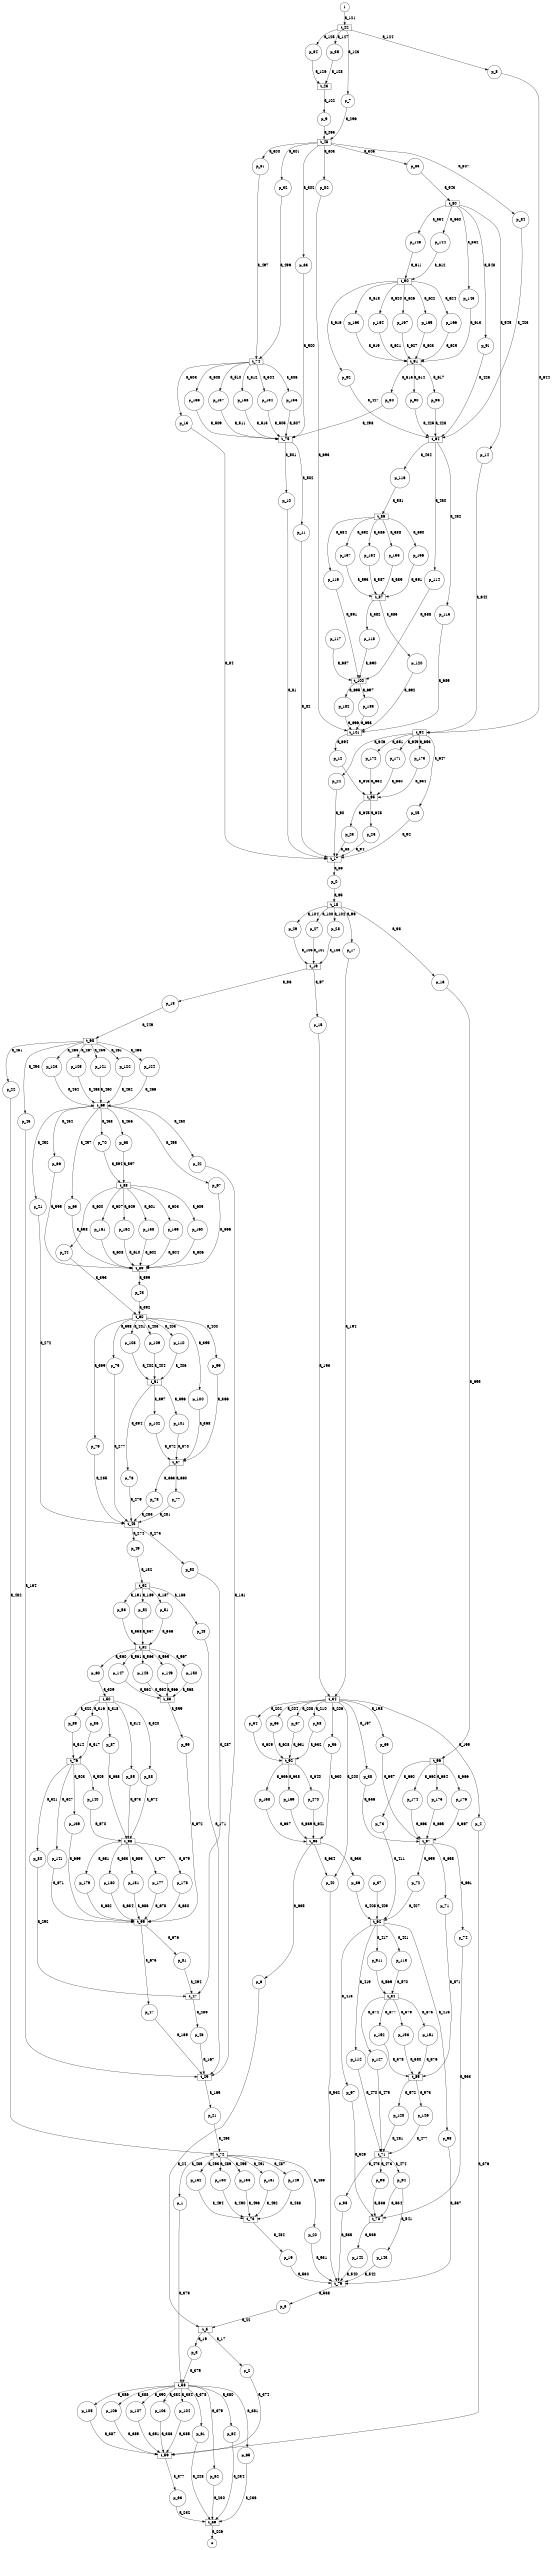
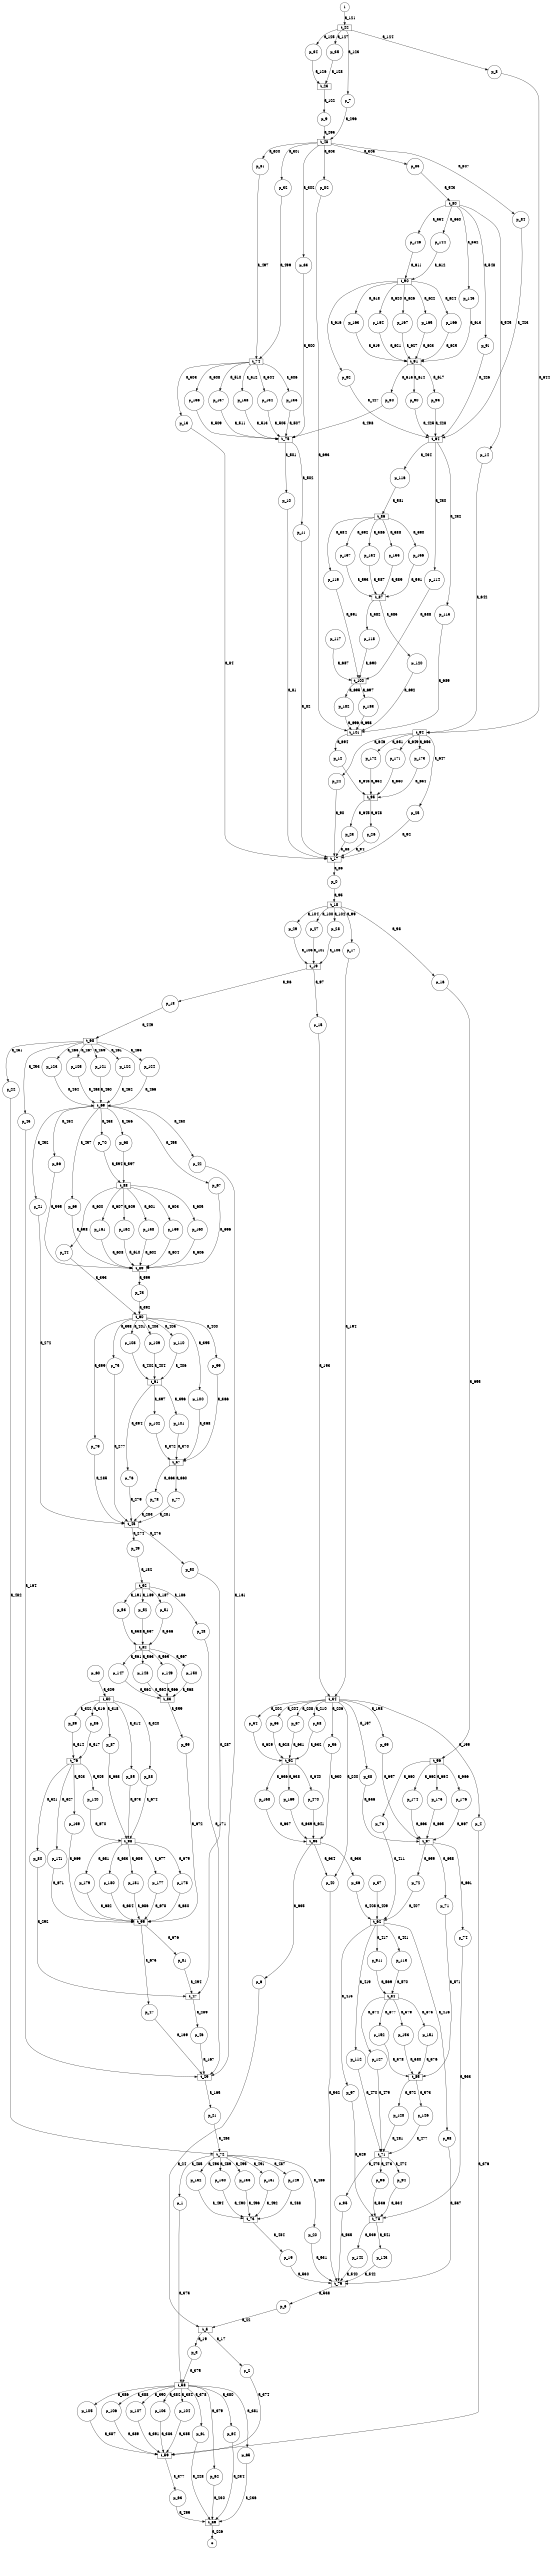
  digraph {
    node [shape=circle]
    i
    o
    p_0
    p_1
    p_10
    p_100
    p_101
    p_102
    p_103
    p_104
    p_105
    p_106
    p_107
    p_108
    p_109
    p_11
    p_110
    n18 [label=p_911]
    p_112
    p_113
    p_114
    p_115
    p_116
    p_117
    p_118
    p_119
    p_12
    p_120
    p_121
    p_122
    p_123
    p_124
    p_125
    p_126
    p_127
    p_128
    p_129
    p_13
    p_130
    p_131
    p_132
    p_133
    p_134
    p_135
    p_136
    p_137
    p_138
    p_139
    p_14
    p_140
    p_141
    p_142
    p_143
    p_144
    p_145
    p_146
    p_147
    p_148
    p_149
    p_15
    p_150
    p_151
    p_152
    p_153
    p_154
    p_155
    p_156
    p_157
    p_158
    p_159
    p_16
    p_160
    p_161
    p_162
    p_163
    p_164
    p_165
    p_166
    p_167
    p_168
    p_169
    p_17
    n83 [label=p_470]
    p_171
    p_172
    p_173
    p_174
    p_175
    p_176
    p_177
    p_178
    p_179
    p_18
    p_180
    p_181
    p_182
    p_183
    p_19
    p_2
    p_20
    p_21
    p_22
    p_23
    p_24
    p_25
    p_26
    p_27
    p_28
    p_29
    p_3
    p_30
    p_31
    p_32
    p_33
    p_34
    p_35
    p_36
    p_37
    p_38
    p_39
    p_4
    p_40
    p_41
    p_42
    p_43
    p_44
    p_45
    p_46
    p_47
    p_48
    p_49
    p_5
    p_50
    p_51
    p_52
    p_53
    p_54
    p_55
    p_56
    p_57
    p_58
    p_59
    p_6
    p_60
    p_61
    p_62
    p_63
    p_64
    p_65
    p_66
    p_67
    p_68
    p_69
    p_7
    p_70
    p_71
    p_72
    p_73
    p_74
    p_75
    p_76
    p_77
    p_78
    p_79
    p_8
    p_80
    p_81
    p_82
    p_83
    p_84
    p_85
    p_86
    p_87
    p_88
    p_89
    p_9
    p_90
    p_91
    p_92
    p_93
    p_94
    p_95
    p_96
    p_97
    p_98
    p_99
    t_100 [height=0.2 shape=rect]
    t_101 [height=0.2 shape=rect]
    t_17 [height=0.2 shape=rect]
    t_18 [height=0.2 shape=rect]
    t_19 [height=0.2 shape=rect]
    t_22 [height=0.2 shape=rect]
    t_23 [height=0.2 shape=rect]
    t_29 [height=0.2 shape=rect]
    t_32 [height=0.2 shape=rect]
    t_34 [height=0.2 shape=rect]
    t_39 [height=0.2 shape=rect]
    t_45 [height=0.2 shape=rect]
    t_47 [height=0.2 shape=rect]
    t_48 [height=0.2 shape=rect]
    t_5 [height=0.2 shape=rect]
    t_50 [height=0.2 shape=rect]
    t_57 [height=0.2 shape=rect]
    t_58 [height=0.2 shape=rect]
    t_59 [height=0.2 shape=rect]
    t_60 [height=0.2 shape=rect]
    t_61 [height=0.2 shape=rect]
    t_62 [height=0.2 shape=rect]
    t_64 [height=0.2 shape=rect]
    t_68 [height=0.2 shape=rect]
    t_69 [height=0.2 shape=rect]
    t_71 [height=0.2 shape=rect]
    t_72 [height=0.2 shape=rect]
    t_73 [height=0.2 shape=rect]
    t_74 [height=0.2 shape=rect]
    t_75 [height=0.2 shape=rect]
    t_76 [height=0.2 shape=rect]
    t_78 [height=0.2 shape=rect]
    t_79 [height=0.2 shape=rect]
    t_80 [height=0.2 shape=rect]
    t_82 [height=0.2 shape=rect]
    t_83 [height=0.2 shape=rect]
    t_84 [height=0.2 shape=rect]
    t_85 [height=0.2 shape=rect]
    t_86 [height=0.2 shape=rect]
    t_87 [height=0.2 shape=rect]
    t_88 [height=0.2 shape=rect]
    t_89 [height=0.2 shape=rect]
    t_90 [height=0.2 shape=rect]
    t_91 [height=0.2 shape=rect]
    t_92 [height=0.2 shape=rect]
    t_93 [height=0.2 shape=rect]
    t_94 [height=0.2 shape=rect]
    t_95 [height=0.2 shape=rect]
    t_96 [height=0.2 shape=rect]
    t_97 [height=0.2 shape=rect]
    t_98 [height=0.2 shape=rect]
    t_99 [height=0.2 shape=rect]
    subgraph sub_1 {
      color=gray
      shape=circle
      i
      o
      p_0
      p_1
      p_10
      p_100
      p_101
      p_102
      p_103
      p_104
      p_105
      p_106
      p_107
      p_108
      p_109
      p_11
      p_110
      n18
      p_112
      p_113
      p_114
      p_115
      p_116
      p_117
      p_118
      p_119
      p_12
      p_120
      p_121
      p_122
      p_123
      p_124
      p_125
      p_126
      p_127
      p_128
      p_129
      p_13
      p_130
      p_131
      p_132
      p_133
      p_134
      p_135
      p_136
      p_137
      p_138
      p_139
      p_14
      p_140
      p_141
      p_142
      p_143
      p_144
      p_145
      p_146
      p_147
      p_148
      p_149
      p_15
      p_150
      p_151
      p_152
      p_153
      p_154
      p_155
      p_156
      p_157
      p_158
      p_159
      p_16
      p_160
      p_161
      p_162
      p_163
      p_164
      p_165
      p_166
      p_167
      p_168
      p_169
      p_17
      n83
      p_171
      p_172
      p_173
      p_174
      p_175
      p_176
      p_177
      p_178
      p_179
      p_18
      p_180
      p_181
      p_182
      p_183
      p_19
      p_2
      p_20
      p_21
      p_22
      p_23
      p_24
      p_25
      p_26
      p_27
      p_28
      p_29
      p_3
      p_30
      p_31
      p_32
      p_33
      p_34
      p_35
      p_36
      p_37
      p_38
      p_39
      p_4
      p_40
      p_41
      p_42
      p_43
      p_44
      p_45
      p_46
      p_47
      p_48
      p_49
      p_5
      p_50
      p_51
      p_52
      p_53
      p_54
      p_55
      p_56
      p_57
      p_58
      p_59
      p_6
      p_60
      p_61
      p_62
      p_63
      p_64
      p_65
      p_66
      p_67
      p_68
      p_69
      p_7
      p_70
      p_71
      p_72
      p_73
      p_74
      p_75
      p_76
      p_77
      p_78
      p_79
      p_8
      p_80
      p_81
      p_82
      p_83
      p_84
      p_85
      p_86
      p_87
      p_88
      p_89
      p_9
      p_90
      p_91
      p_92
      p_93
      p_94
      p_95
      p_96
      p_97
      p_98
      p_99
    }
    subgraph sub_2 {
      t_100
      t_101
      t_17
      t_18
      t_19
      t_22
      t_23
      t_29
      t_32
      t_34
      t_39
      t_45
      t_47
      t_48
      t_5
      t_50
      t_57
      t_58
      t_59
      t_60
      t_61
      t_62
      t_64
      t_68
      t_69
      t_71
      t_72
      t_73
      t_74
      t_75
      t_76
      t_78
      t_79
      t_80
      t_82
      t_83
      t_84
      t_85
      t_86
      t_87
      t_88
      t_89
      t_90
      t_91
      t_92
      t_93
      t_94
      t_95
      t_96
      t_97
      t_98
      t_99
    }
    i -> t_22 [label=a_121]
    p_0 -> t_18 [label=a_95]
    p_1 -> t_58 [label=a_373]
    p_10 -> t_17 [label=a_81]
    p_100 -> t_57 [label=a_368]
    p_101 -> t_57 [label=a_370]
    p_102 -> t_57 [label=a_372]
    p_103 -> t_59 [label=a_383]
    p_104 -> t_59 [label=a_385]
    p_105 -> t_59 [label=a_387]
    p_106 -> t_59 [label=a_389]
    p_107 -> t_59 [label=a_391]
    p_108 -> t_61 [label=a_402]
    p_109 -> t_61 [label=a_404]
    p_11 -> t_17 [label=a_82]
    p_110 -> t_61 [label=a_406]
    n18 -> t_84 [label=a_569]
    p_112 -> t_71 [label=a_470]
    p_113 -> t_84 [label=a_570]
    p_114 -> t_100 [label=a_688]
    p_115 -> t_101 [label=a_689]
    p_116 -> t_86 [label=a_581]
    p_117 -> t_100 [label=a_687]
    p_118 -> t_100 [label=a_690]
    p_119 -> t_100 [label=a_691]
    p_12 -> t_95 [label=a_643]
    p_120 -> t_101 [label=a_692]
    p_121 -> t_69 [label=a_460]
    p_122 -> t_69 [label=a_462]
    p_123 -> t_69 [label=a_464]
    p_124 -> t_69 [label=a_466]
    p_125 -> t_69 [label=a_468]
    p_126 -> t_71 [label=a_477]
    p_127 -> t_71 [label=a_479]
    p_128 -> t_71 [label=a_481]
    p_129 -> t_73 [label=a_488]
    p_13 -> t_17 [label=a_84]
    p_130 -> t_73 [label=a_490]
    p_131 -> t_73 [label=a_492]
    p_132 -> t_73 [label=a_494]
    p_133 -> t_73 [label=a_496]
    p_134 -> t_75 [label=a_505]
    p_135 -> t_75 [label=a_507]
    p_136 -> t_75 [label=a_509]
    p_137 -> t_75 [label=a_511]
    p_138 -> t_75 [label=a_513]
    p_139 -> t_99 [label=a_669]
    p_14 -> t_94 [label=a_642]
    p_140 -> t_98 [label=a_670]
    p_141 -> t_99 [label=a_671]
    p_142 -> t_79 [label=a_540]
    p_143 -> t_79 [label=a_542]
    p_144 -> t_90 [label=a_612]
    p_145 -> t_91 [label=a_613]
    p_146 -> t_90 [label=a_611]
    p_147 -> t_83 [label=a_562]
    p_148 -> t_83 [label=a_564]
    p_149 -> t_83 [label=a_566]
    p_15 -> t_34 [label=a_193]
    p_150 -> t_83 [label=a_568]
    p_151 -> t_85 [label=a_576]
    p_152 -> t_85 [label=a_578]
    p_153 -> t_85 [label=a_580]
    p_154 -> t_87 [label=a_587]
    p_155 -> t_87 [label=a_589]
    p_156 -> t_87 [label=a_591]
    p_157 -> t_87 [label=a_593]
    p_158 -> t_89 [label=a_602]
    p_159 -> t_89 [label=a_604]
    p_16 -> t_96 [label=a_655]
    p_160 -> t_89 [label=a_606]
    p_161 -> t_89 [label=a_608]
    p_162 -> t_89 [label=a_610]
    p_163 -> t_91 [label=a_619]
    p_164 -> t_91 [label=a_621]
    p_165 -> t_91 [label=a_623]
    p_166 -> t_91 [label=a_625]
    p_167 -> t_91 [label=a_627]
    p_168 -> t_93 [label=a_637]
    p_169 -> t_93 [label=a_639]
    p_17 -> t_34 [label=a_194]
    n83 -> t_93 [label=a_641]
    p_171 -> t_95 [label=a_650]
    p_172 -> t_95 [label=a_652]
    p_173 -> t_95 [label=a_654]
    p_174 -> t_97 [label=a_663]
    p_175 -> t_97 [label=a_665]
    p_176 -> t_97 [label=a_667]
    p_177 -> t_99 [label=a_678]
    p_178 -> t_99 [label=a_680]
    p_179 -> t_99 [label=a_682]
    p_18 -> t_68 [label=a_449]
    p_180 -> t_99 [label=a_684]
    p_181 -> t_99 [label=a_686]
    p_182 -> t_101 [label=a_696]
    p_183 -> t_101 [label=a_698]
    p_19 -> t_79 [label=a_530]
    p_2 -> t_59 [label=a_374]
    p_20 -> t_79 [label=a_531]
    p_21 -> t_72 [label=a_483]
    p_22 -> t_72 [label=a_482]
    p_23 -> t_17 [label=a_88]
    p_24 -> t_17 [label=a_90]
    p_25 -> t_17 [label=a_92]
    p_26 -> t_17 [label=a_94]
    p_27 -> t_19 [label=a_101]
    p_28 -> t_19 [label=a_103]
    p_29 -> t_19 [label=a_105]
    p_3 -> t_58 [label=a_375]
    p_30 -> t_75 [label=a_498]
    p_31 -> t_74 [label=a_497]
    p_32 -> t_74 [label=a_499]
    p_33 -> t_75 [label=a_500]
    p_34 -> t_23 [label=a_126]
    p_35 -> t_23 [label=a_128]
    p_36 -> t_62 [label=a_408]
    p_37 -> t_62 [label=a_409]
    p_38 -> t_97 [label=a_656]
    p_39 -> t_97 [label=a_657]
    p_4 -> t_59 [label=a_376]
    p_40 -> t_79 [label=a_532]
    p_41 -> t_45 [label=a_272]
    p_42 -> t_29 [label=a_161]
    p_43 -> t_60 [label=a_392]
    p_44 -> t_60 [label=a_393]
    p_45 -> t_29 [label=a_164]
    p_46 -> t_29 [label=a_167]
    p_47 -> t_29 [label=a_169]
    p_48 -> t_29 [label=a_171]
    p_49 -> t_32 [label=a_182]
    p_5 -> t_5 [label=a_22]
    p_50 -> t_47 [label=a_287]
    p_51 -> t_82 [label=a_556]
    p_52 -> t_82 [label=a_557]
    p_53 -> t_82 [label=a_558]
    p_54 -> t_92 [label=a_629]
    p_55 -> t_92 [label=a_628]
    p_56 -> t_93 [label=a_630]
    p_57 -> t_92 [label=a_631]
    p_58 -> t_92 [label=a_632]
    p_59 -> t_99 [label=a_672]
    p_6 -> t_5 [label=a_24]
    p_60 -> t_50 [label=a_309]
    p_61 -> t_39 [label=a_228]
    p_62 -> t_39 [label=a_230]
-   p_63 -> t_39 [label=a_232]
+   p_63 -> t_39 [label=a_499]
    p_64 -> t_39 [label=a_234]
    p_65 -> t_39 [label=a_236]
    p_66 -> t_89 [label=a_595]
    p_67 -> t_89 [label=a_596]
    p_68 -> t_88 [label=a_597]
    p_69 -> t_89 [label=a_598]
    p_7 -> t_48 [label=a_296]
    p_70 -> t_88 [label=a_594]
    p_71 -> t_85 [label=a_571]
    p_72 -> t_62 [label=a_407]
    p_73 -> t_62 [label=a_411]
    p_74 -> t_78 [label=a_533]
    p_75 -> t_45 [label=a_277]
    p_76 -> t_45 [label=a_279]
    p_77 -> t_45 [label=a_281]
    p_78 -> t_45 [label=a_283]
    p_79 -> t_45 [label=a_285]
    p_8 -> t_94 [label=a_644]
    p_80 -> t_47 [label=a_292]
    p_81 -> t_47 [label=a_294]
    p_82 -> t_101 [label=a_693]
    p_83 -> t_80 [label=a_543]
    p_84 -> t_64 [label=a_423]
    p_85 -> t_98 [label=a_673]
    p_86 -> t_76 [label=a_517]
    p_87 -> t_98 [label=a_668]
    p_88 -> t_98 [label=a_674]
    p_89 -> t_76 [label=a_514]
    p_9 -> t_48 [label=a_295]
    p_90 -> t_64 [label=a_425]
    p_91 -> t_64 [label=a_426]
    p_92 -> t_64 [label=a_427]
    p_93 -> t_64 [label=a_428]
    p_94 -> t_78 [label=a_534]
    p_95 -> t_79 [label=a_535]
    p_96 -> t_78 [label=a_536]
    p_97 -> t_78 [label=a_529]
    p_98 -> t_79 [label=a_537]
    p_99 -> t_57 [label=a_366]
    t_100 -> p_182 [label=a_695]
    t_100 -> p_183 [label=a_697]
    t_101 -> p_12 [label=a_694]
    t_17 -> p_0 [label=a_86]
    t_18 -> p_16 [label=a_98]
    t_18 -> p_17 [label=a_99]
    t_18 -> p_27 [label=a_100]
    t_18 -> p_28 [label=a_102]
    t_18 -> p_29 [label=a_104]
    t_19 -> p_15 [label=a_97]
    t_19 -> p_18 [label=a_96]
    t_22 -> p_34 [label=a_125]
    t_22 -> p_35 [label=a_127]
    t_22 -> p_7 [label=a_123]
    t_22 -> p_8 [label=a_124]
    t_23 -> p_9 [label=a_122]
    t_29 -> p_21 [label=a_165]
    t_32 -> p_48 [label=a_186]
    t_32 -> p_51 [label=a_187]
    t_32 -> p_52 [label=a_189]
    t_32 -> p_53 [label=a_191]
    t_34 -> p_38 [label=a_197]
    t_34 -> p_39 [label=a_198]
    t_34 -> p_4 [label=a_199]
    t_34 -> p_40 [label=a_200]
    t_34 -> p_54 [label=a_202]
    t_34 -> p_55 [label=a_204]
    t_34 -> p_56 [label=a_206]
    t_34 -> p_57 [label=a_208]
    t_34 -> p_58 [label=a_210]
    t_39 -> o [label=a_226]
    t_45 -> p_49 [label=a_274]
    t_45 -> p_50 [label=a_275]
    t_47 -> p_46 [label=a_289]
    t_48 -> p_31 [label=a_300]
    t_48 -> p_32 [label=a_301]
    t_48 -> p_33 [label=a_302]
    t_48 -> p_82 [label=a_303]
    t_48 -> p_83 [label=a_305]
    t_48 -> p_84 [label=a_307]
    t_5 -> p_2 [label=a_17]
    t_5 -> p_3 [label=a_19]
    t_50 -> p_85 [label=a_314]
    t_50 -> p_86 [label=a_316]
    t_50 -> p_87 [label=a_318]
    t_50 -> p_88 [label=a_320]
    t_50 -> p_89 [label=a_322]
    t_57 -> p_77 [label=a_360]
    t_57 -> p_78 [label=a_363]
    t_58 -> p_103 [label=a_382]
    t_58 -> p_104 [label=a_384]
    t_58 -> p_105 [label=a_386]
    t_58 -> p_106 [label=a_388]
    t_58 -> p_107 [label=a_390]
    t_58 -> p_61 [label=a_378]
    t_58 -> p_62 [label=a_379]
    t_58 -> p_64 [label=a_380]
    t_58 -> p_65 [label=a_381]
    t_59 -> p_63 [label=a_377]
    t_60 -> p_100 [label=a_395]
    t_60 -> p_108 [label=a_401]
    t_60 -> p_109 [label=a_403]
    t_60 -> p_110 [label=a_405]
    t_60 -> p_75 [label=a_398]
    t_60 -> p_79 [label=a_399]
    t_60 -> p_99 [label=a_400]
    t_61 -> p_101 [label=a_396]
    t_61 -> p_102 [label=a_397]
    t_61 -> p_76 [label=a_394]
    t_62 -> n18 [label=a_417]
    t_62 -> p_112 [label=a_419]
    t_62 -> p_113 [label=a_421]
    t_62 -> p_97 [label=a_415]
    t_62 -> p_98 [label=a_416]
    t_64 -> p_114 [label=a_430]
    t_64 -> p_115 [label=a_432]
    t_64 -> p_116 [label=a_434]
    t_68 -> p_121 [label=a_459]
    t_68 -> p_122 [label=a_461]
    t_68 -> p_123 [label=a_463]
    t_68 -> p_124 [label=a_465]
    t_68 -> p_125 [label=a_467]
    t_68 -> p_22 [label=a_451]
    t_68 -> p_45 [label=a_453]
    t_69 -> p_41 [label=a_452]
    t_69 -> p_42 [label=a_450]
    t_69 -> p_66 [label=a_454]
    t_69 -> p_67 [label=a_455]
    t_69 -> p_68 [label=a_456]
    t_69 -> p_69 [label=a_457]
    t_69 -> p_70 [label=a_458]
    t_71 -> p_94 [label=a_474]
    t_71 -> p_95 [label=a_475]
    t_71 -> p_96 [label=a_473]
    t_72 -> p_1 [label=a_485]
    t_72 -> p_129 [label=a_487]
    t_72 -> p_130 [label=a_489]
    t_72 -> p_131 [label=a_491]
    t_72 -> p_132 [label=a_493]
    t_72 -> p_133 [label=a_495]
    t_72 -> p_20 [label=a_486]
    t_73 -> p_19 [label=a_484]
    t_74 -> p_13 [label=a_503]
    t_74 -> p_134 [label=a_504]
    t_74 -> p_135 [label=a_506]
    t_74 -> p_136 [label=a_508]
    t_74 -> p_137 [label=a_510]
    t_74 -> p_138 [label=a_512]
    t_75 -> p_10 [label=a_501]
    t_75 -> p_11 [label=a_502]
    t_76 -> p_139 [label=a_523]
    t_76 -> p_140 [label=a_525]
    t_76 -> p_141 [label=a_527]
    t_76 -> p_80 [label=a_521]
    t_78 -> p_142 [label=a_539]
-   p_94 -> p_143 [label=a_541]
+   t_78 -> p_143 [label=a_541]
    t_79 -> p_5 [label=a_538]
    t_80 -> p_14 [label=a_545]
    t_80 -> p_144 [label=a_550]
    t_80 -> p_145 [label=a_552]
    t_80 -> p_146 [label=a_554]
    t_80 -> p_91 [label=a_548]
    t_82 -> p_147 [label=a_561]
    t_82 -> p_148 [label=a_563]
    t_82 -> p_149 [label=a_565]
    t_82 -> p_150 [label=a_567]
-   t_82 -> p_60 [label=a_560]
    t_83 -> p_59 [label=a_559]
    t_84 -> p_127 [label=a_574]
    t_84 -> p_151 [label=a_575]
    t_84 -> p_152 [label=a_577]
    t_84 -> p_153 [label=a_579]
    t_85 -> p_126 [label=a_573]
    t_85 -> p_128 [label=a_572]
    t_86 -> p_119 [label=a_584]
    t_86 -> p_154 [label=a_586]
    t_86 -> p_155 [label=a_588]
    t_86 -> p_156 [label=a_590]
    t_86 -> p_157 [label=a_592]
    t_87 -> p_118 [label=a_582]
    t_87 -> p_120 [label=a_585]
    t_88 -> p_158 [label=a_601]
    t_88 -> p_159 [label=a_603]
    t_88 -> p_160 [label=a_605]
    t_88 -> p_161 [label=a_607]
    t_88 -> p_162 [label=a_609]
    t_88 -> p_44 [label=a_600]
    t_89 -> p_43 [label=a_599]
    t_90 -> p_163 [label=a_618]
    t_90 -> p_164 [label=a_620]
    t_90 -> p_165 [label=a_622]
    t_90 -> p_166 [label=a_624]
    t_90 -> p_167 [label=a_626]
    t_90 -> p_92 [label=a_616]
    t_91 -> p_30 [label=a_615]
    t_91 -> p_90 [label=a_614]
    t_91 -> p_93 [label=a_617]
    t_92 -> p_168 [label=a_636]
    t_92 -> p_169 [label=a_638]
    t_92 -> n83 [label=a_640]
    t_93 -> p_36 [label=a_633]
    t_93 -> p_40 [label=a_634]
    t_93 -> p_6 [label=a_635]
    t_94 -> p_171 [label=a_649]
    t_94 -> p_172 [label=a_651]
    t_94 -> p_173 [label=a_653]
    t_94 -> p_24 [label=a_646]
    t_94 -> p_25 [label=a_647]
    t_95 -> p_23 [label=a_645]
    t_95 -> p_26 [label=a_648]
    t_96 -> p_174 [label=a_662]
    t_96 -> p_175 [label=a_664]
    t_96 -> p_176 [label=a_666]
    t_96 -> p_73 [label=a_660]
    t_97 -> p_71 [label=a_658]
    t_97 -> p_72 [label=a_659]
    t_97 -> p_74 [label=a_661]
    t_98 -> p_177 [label=a_677]
    t_98 -> p_178 [label=a_679]
    t_98 -> p_179 [label=a_681]
    t_98 -> p_180 [label=a_683]
    t_98 -> p_181 [label=a_685]
    t_99 -> p_47 [label=a_675]
    t_99 -> p_81 [label=a_676]
  }
